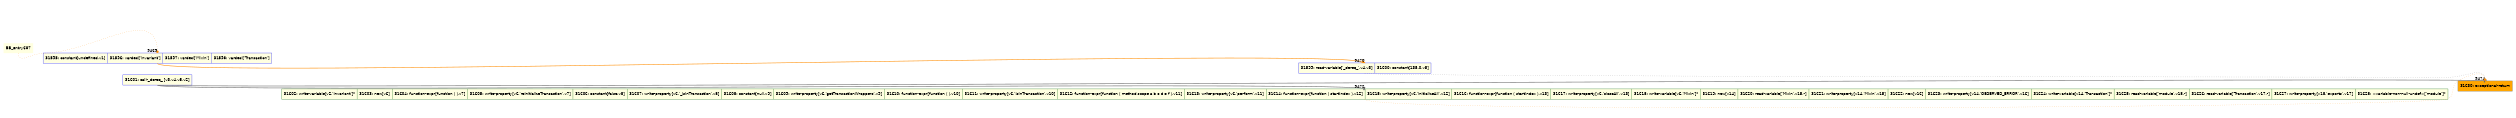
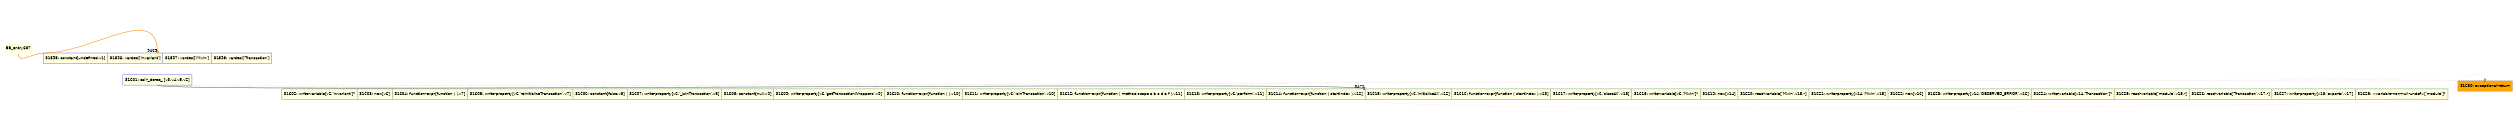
  digraph {
    fontname="DejaVu Sans"
    rankdir=LR
    node [color=blue fillcolor=lightyellow fontname="DejaVu Sans" shape=record style=filled]
    edge [arrowhead=tee color=darkorange fontname="DejaVu Sans" headport=n style=dotted tailport=s]
    BB_entry687 [shape=none]
    n2 [label="{31595: constant[undefined,v1]|31596: vardecl['invariant']|31597: vardecl['Mixin']|31598: vardecl['Transaction']}"]
-   n3 [label="{31599: read-variable['_dereq_',v4,v3]|31600: constant[135.0,v5]}"]
    n4 [color=gray40 fillcolor=orange label="{31630: exceptional-return}"]
    n5 [label="{31601: call-_dereq_ [v3,v4,v5,v2]}"]
    n6 [color=darkgreen label="{31602: write-variable[v2,'invariant']*|31603: new[v6]|31604: function-expr[function ( ),v7]|31605: write-property[v6,'reinitializeTransaction',v7]|31606: constant[false,v8]|31607: write-property[v6,'_isInTransaction',v8]|31608: constant[null,v9]|31609: write-property[v6,'getTransactionWrappers',v9]|31610: function-expr[function ( ),v10]|31611: write-property[v6,'isInTransaction',v10]|31612: function-expr[function ( method scope a b c d e f ),v11]|31613: write-property[v6,'perform',v11]|31614: function-expr[function ( startIndex ),v12]|31615: write-property[v6,'initializeAll',v12]|31616: function-expr[function ( startIndex ),v13]|31617: write-property[v6,'closeAll',v13]|31618: write-variable[v6,'Mixin']*|31619: new[v14]|31620: read-variable['Mixin',v15,-]|31621: write-property[v14,'Mixin',v15]|31622: new[v16]|31623: write-property[v14,'OBSERVED_ERROR',v16]|31624: write-variable[v14,'Transaction']*|31625: read-variable['module',v18,-]|31626: read-variable['Transaction',v17,-]|31627: write-property[v18,'exports',v17]|31628: \<variable-non-null-undef\>['module']*}"]
-   BB_entry687 -> n2 [arrowhead=dot headlabel="    9469"]
-   n2 -> n3 [arrowhead=vee headlabel="      9470" style=bold]
-   n3 -> n4 [color=gray40 headlabel="      9474"]
-   n5 -> n4 [color=gray40 style=bold]
+   BB_entry687 -> n2 [arrowhead=dot headlabel="    9469" style=bold]
+   n5 -> n4 [color=gray40]
    n5 -> n6 [color=gray40 headlabel="      9472" style=bold]
    n6 -> n4 [arrowhead=dot]
  }
